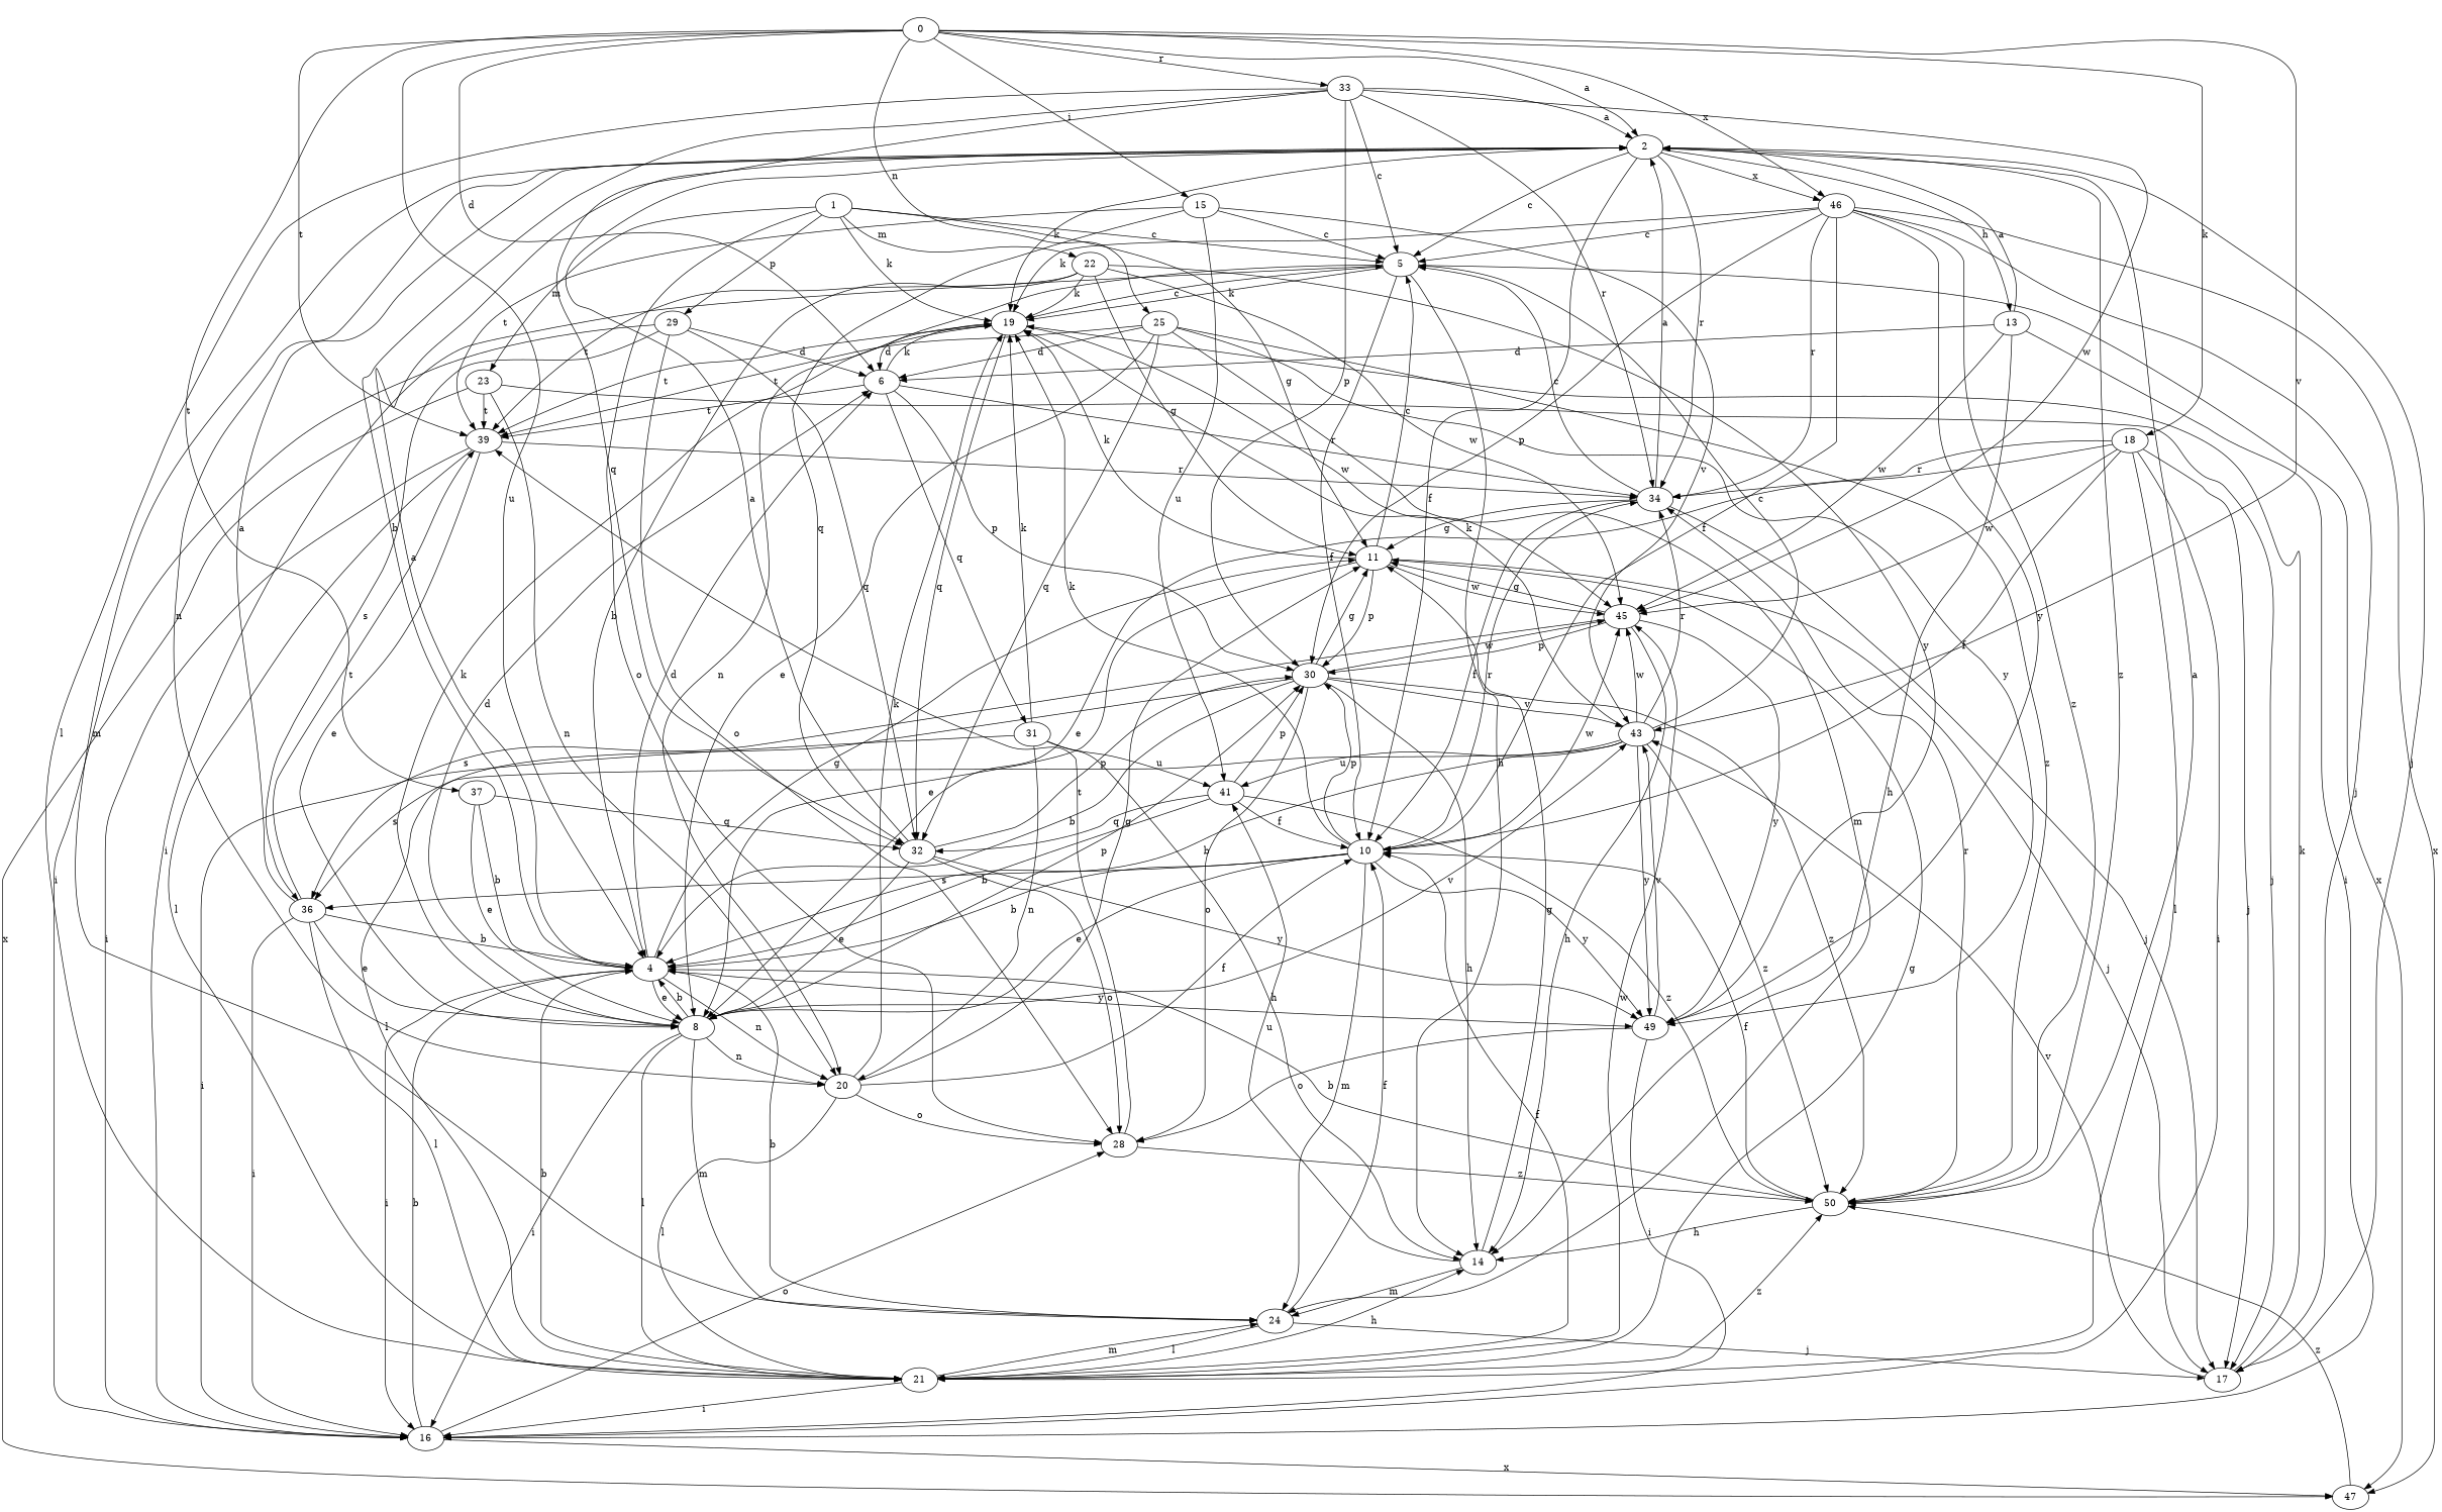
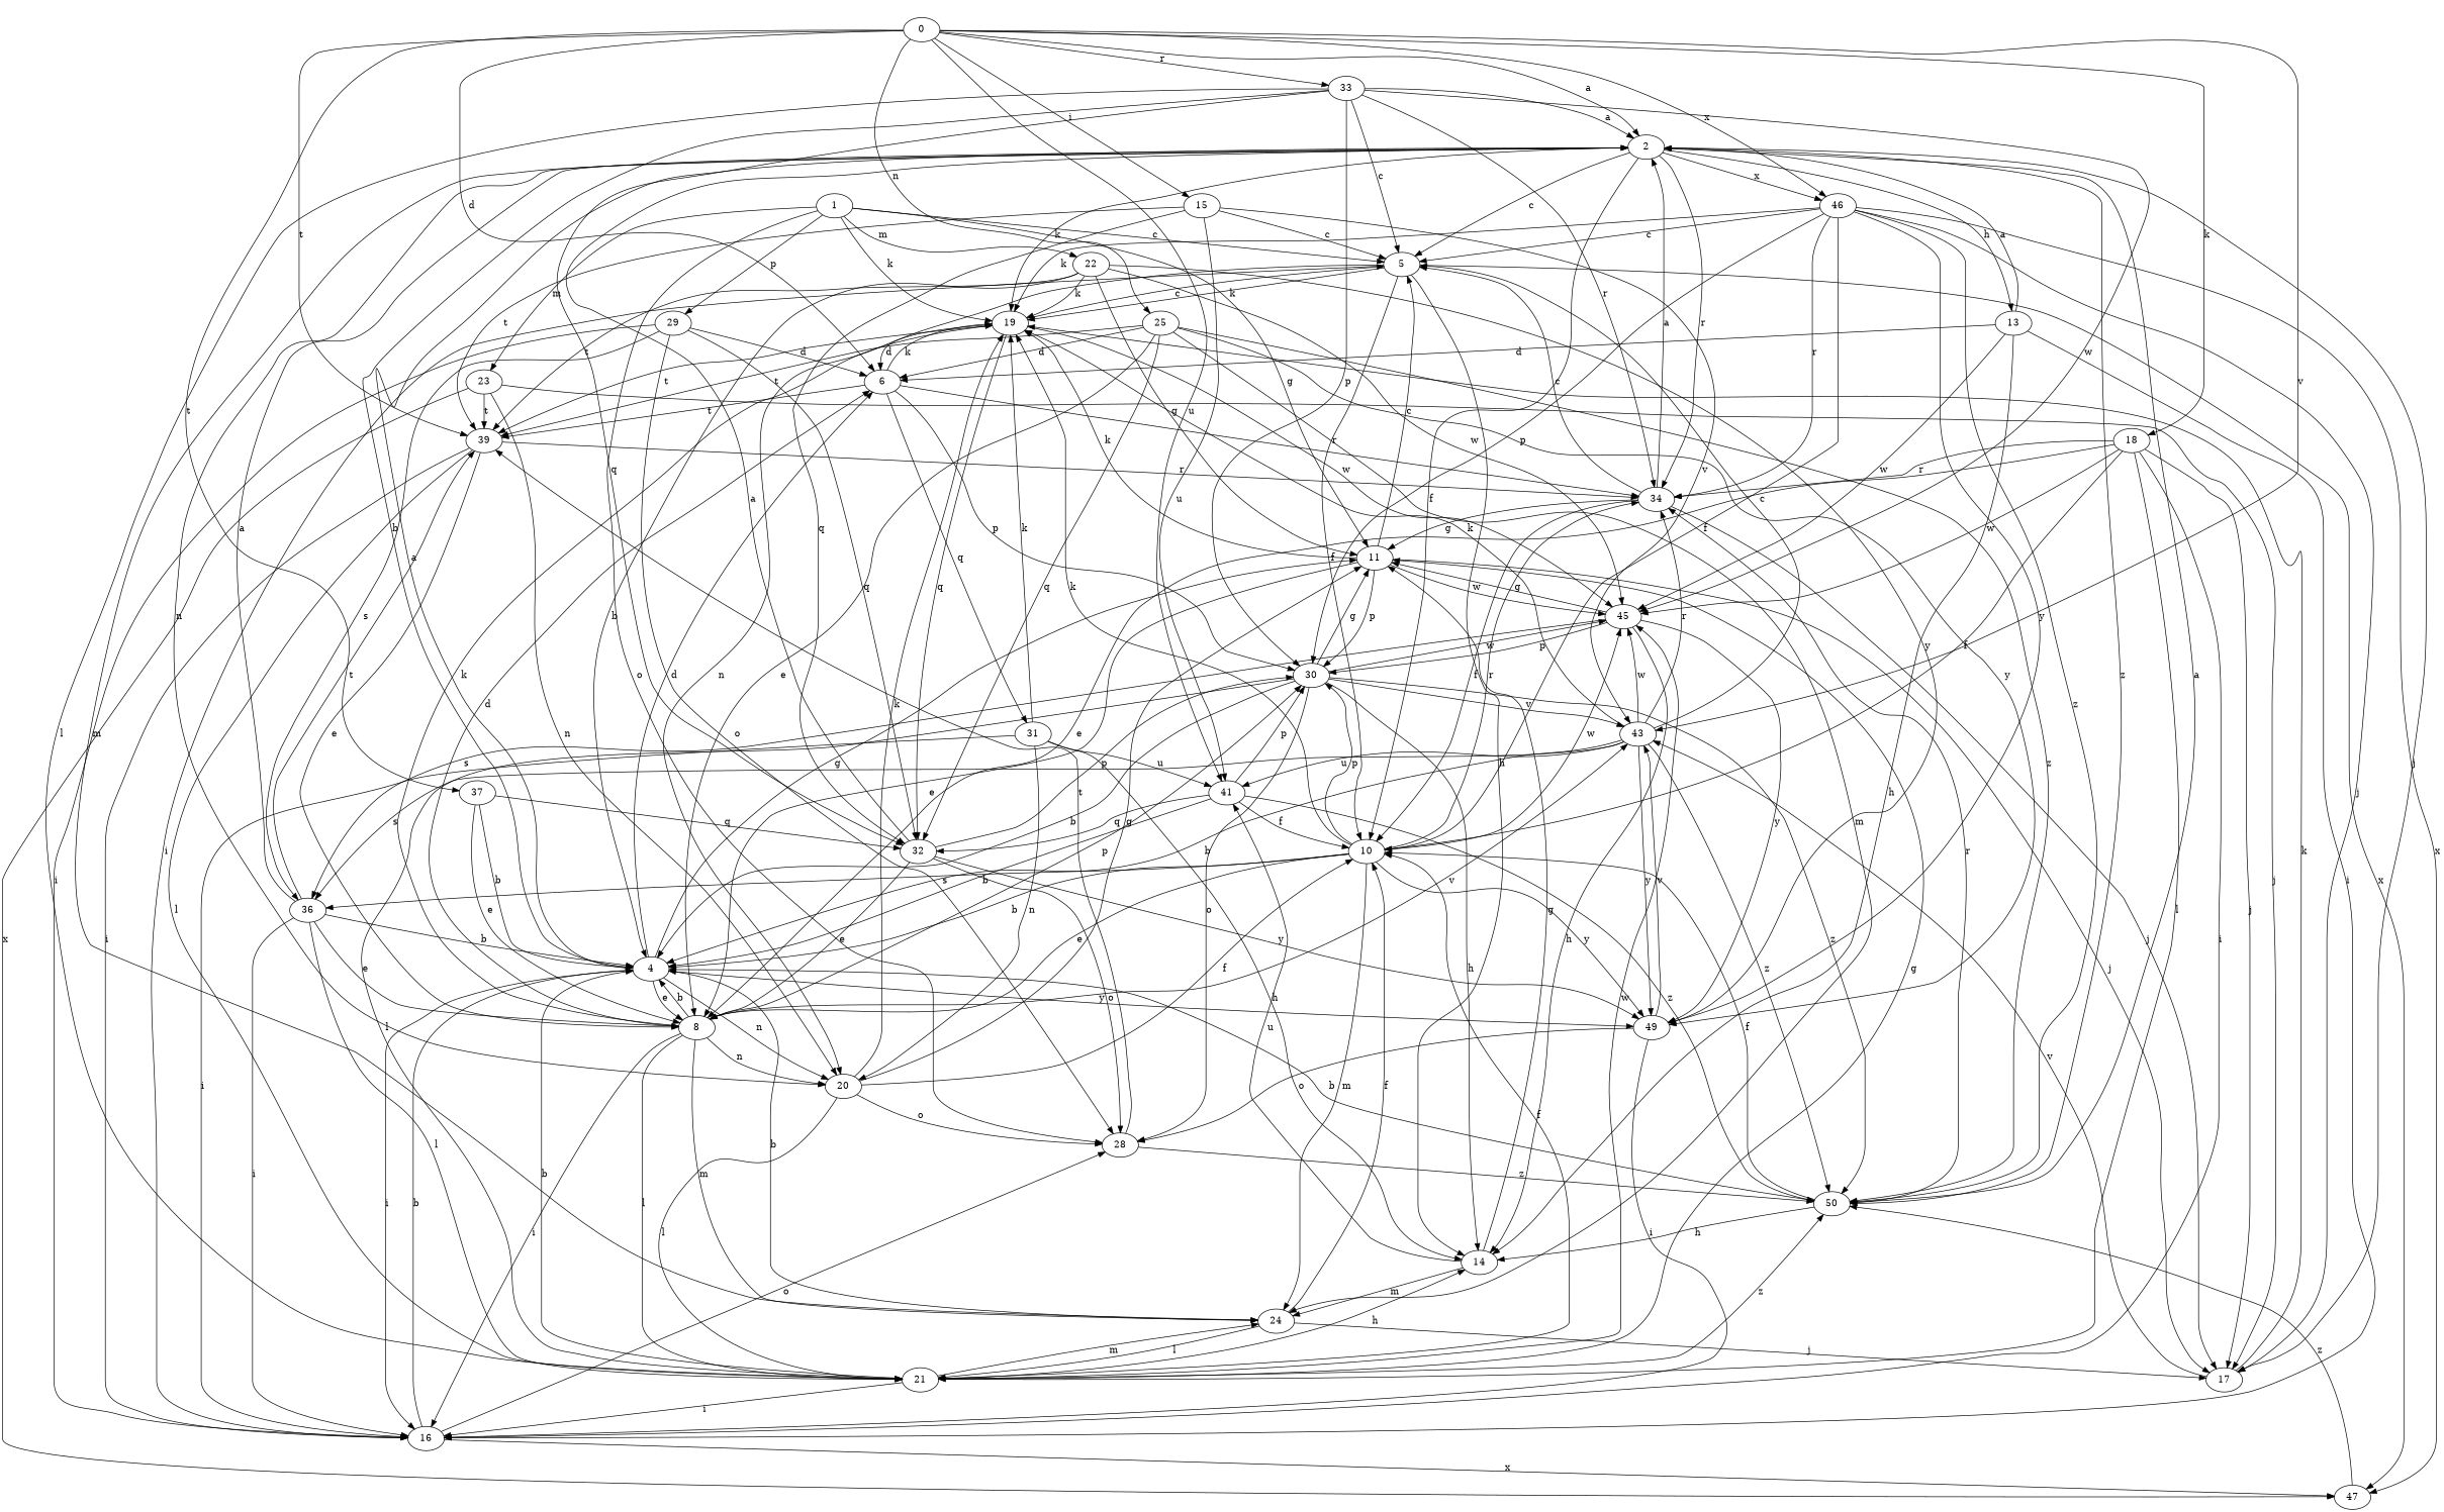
  strict digraph {
    0
    2
    6
    15
    18
    25
    33
    37
    39
    41
    43
    46
    5
    19
    10
    13
    17
    24
    n19 [label=20]
    34
    50
    30
    31
    32
    8
    16
    21
    45
    49
    4
    36
    47
    1
    11
    22
    23
    28
    29
    14
    0 -> 2 [label=a]
    0 -> 6 [label=d]
    0 -> 15 [label=i]
    0 -> 18 [label=k]
    0 -> 25 [label=n]
    0 -> 33 [label=r]
    0 -> 37 [label=t]
    0 -> 39 [label=t]
-   0 -> 4 [label=u]
+   0 -> 41 [label=u]
    0 -> 43 [label=v]
    0 -> 46 [label=x]
    2 -> 46 [label=x]
    2 -> 5 [label=c]
    2 -> 19 [label=k]
    2 -> 10 [label=f]
    2 -> 13 [label=h]
    2 -> 17 [label=j]
    2 -> 24 [label=m]
    2 -> n19 [label=n]
    2 -> 34 [label=r]
    2 -> 50 [label=z]
    6 -> 39 [label=t]
    6 -> 19 [label=k]
    6 -> 34 [label=r]
    6 -> 30 [label=p]
    6 -> 31 [label=q]
    15 -> 39 [label=t]
    15 -> 41 [label=u]
    15 -> 43 [label=v]
    15 -> 5 [label=c]
    15 -> 32 [label=q]
    18 -> 10 [label=f]
    18 -> 17 [label=j]
    18 -> 34 [label=r]
    18 -> 8 [label=e]
    18 -> 16 [label=i]
    18 -> 21 [label=l]
    18 -> 45 [label=w]
    25 -> 6 [label=d]
    25 -> 39 [label=t]
    25 -> 24 [label=m]
    25 -> 50 [label=z]
    25 -> 32 [label=q]
    25 -> 8 [label=e]
    25 -> 49 [label=y]
    33 -> 2 [label=a]
    33 -> 5 [label=c]
    33 -> 34 [label=r]
    33 -> 30 [label=p]
    33 -> 32 [label=q]
    33 -> 21 [label=l]
    33 -> 45 [label=w]
    33 -> 4 [label=b]
    37 -> 32 [label=q]
    37 -> 8 [label=e]
    37 -> 4 [label=b]
    39 -> 34 [label=r]
    39 -> 8 [label=e]
    39 -> 16 [label=i]
    39 -> 21 [label=l]
    41 -> 10 [label=f]
    41 -> 50 [label=z]
    41 -> 30 [label=p]
    41 -> 32 [label=q]
    41 -> 4 [label=b]
    43 -> 41 [label=u]
    43 -> 5 [label=c]
    43 -> 19 [label=k]
    43 -> 34 [label=r]
    43 -> 50 [label=z]
    43 -> 45 [label=w]
    43 -> 49 [label=y]
    43 -> 4 [label=b]
    43 -> 36 [label=s]
    46 -> 5 [label=c]
    46 -> 19 [label=k]
    46 -> 10 [label=f]
    46 -> 17 [label=j]
    46 -> 34 [label=r]
    46 -> 50 [label=z]
    46 -> 30 [label=p]
    46 -> 49 [label=y]
    46 -> 47 [label=x]
    5 -> 19 [label=k]
    5 -> 10 [label=f]
    5 -> n19 [label=n]
    5 -> 16 [label=i]
    5 -> 47 [label=x]
    5 -> 14 [label=h]
    19 -> 6 [label=d]
    19 -> 39 [label=t]
    19 -> 5 [label=c]
    19 -> 32 [label=q]
    19 -> 45 [label=w]
    10 -> 19 [label=k]
    10 -> 24 [label=m]
    10 -> 34 [label=r]
    10 -> 30 [label=p]
    10 -> 8 [label=e]
    10 -> 45 [label=w]
    10 -> 49 [label=y]
    10 -> 4 [label=b]
    10 -> 36 [label=s]
    13 -> 2 [label=a]
    13 -> 6 [label=d]
    13 -> 16 [label=i]
    13 -> 45 [label=w]
    13 -> 14 [label=h]
    17 -> 43 [label=v]
    17 -> 19 [label=k]
    24 -> 10 [label=f]
    24 -> 17 [label=j]
    24 -> 21 [label=l]
    24 -> 4 [label=b]
    n19 -> 19 [label=k]
    n19 -> 10 [label=f]
    n19 -> 21 [label=l]
    n19 -> 11 [label=g]
    n19 -> 28 [label=o]
    34 -> 2 [label=a]
    34 -> 5 [label=c]
    34 -> 10 [label=f]
    34 -> 17 [label=j]
    34 -> 11 [label=g]
    50 -> 2 [label=a]
    50 -> 10 [label=f]
    50 -> 34 [label=r]
    50 -> 4 [label=b]
    50 -> 14 [label=h]
    30 -> 43 [label=v]
    30 -> 50 [label=z]
    30 -> 21 [label=l]
    30 -> 45 [label=w]
    30 -> 4 [label=b]
    30 -> 11 [label=g]
    30 -> 28 [label=o]
    30 -> 14 [label=h]
    31 -> 41 [label=u]
    31 -> 19 [label=k]
    31 -> n19 [label=n]
    31 -> 16 [label=i]
    31 -> 14 [label=h]
    32 -> 2 [label=a]
    32 -> 30 [label=p]
    32 -> 8 [label=e]
    32 -> 49 [label=y]
    32 -> 28 [label=o]
    8 -> 6 [label=d]
    8 -> 43 [label=v]
    8 -> 19 [label=k]
    8 -> 24 [label=m]
    8 -> n19 [label=n]
    8 -> 30 [label=p]
    8 -> 16 [label=i]
    8 -> 21 [label=l]
    8 -> 4 [label=b]
    16 -> 4 [label=b]
    16 -> 47 [label=x]
    16 -> 28 [label=o]
    21 -> 10 [label=f]
    21 -> 24 [label=m]
    21 -> 50 [label=z]
    21 -> 16 [label=i]
    21 -> 45 [label=w]
    21 -> 4 [label=b]
    21 -> 11 [label=g]
    21 -> 14 [label=h]
    45 -> 30 [label=p]
    45 -> 49 [label=y]
    45 -> 36 [label=s]
    45 -> 11 [label=g]
    45 -> 14 [label=h]
    49 -> 43 [label=v]
    49 -> 16 [label=i]
    49 -> 28 [label=o]
    4 -> 2 [label=a]
    4 -> 6 [label=d]
    4 -> n19 [label=n]
    4 -> 8 [label=e]
    4 -> 16 [label=i]
    4 -> 49 [label=y]
    4 -> 11 [label=g]
    36 -> 2 [label=a]
    36 -> 39 [label=t]
    36 -> 8 [label=e]
    36 -> 16 [label=i]
    36 -> 21 [label=l]
    36 -> 4 [label=b]
    47 -> 50 [label=z]
    1 -> 5 [label=c]
    1 -> 19 [label=k]
    1 -> 11 [label=g]
    1 -> 22 [label=m]
    1 -> 23 [label=m]
    1 -> 28 [label=o]
    1 -> 29 [label=p]
    11 -> 5 [label=c]
    11 -> 19 [label=k]
    11 -> 17 [label=j]
    11 -> 30 [label=p]
    11 -> 8 [label=e]
    11 -> 45 [label=w]
    22 -> 39 [label=t]
    22 -> 19 [label=k]
    22 -> 45 [label=w]
    22 -> 49 [label=y]
    22 -> 4 [label=b]
    22 -> 11 [label=g]
    23 -> 39 [label=t]
    23 -> 17 [label=j]
    23 -> n19 [label=n]
    23 -> 47 [label=x]
    28 -> 39 [label=t]
    28 -> 50 [label=z]
    29 -> 6 [label=d]
    29 -> 32 [label=q]
    29 -> 16 [label=i]
    29 -> 36 [label=s]
    29 -> 28 [label=o]
    14 -> 41 [label=u]
    14 -> 24 [label=m]
    14 -> 11 [label=g]
  }
